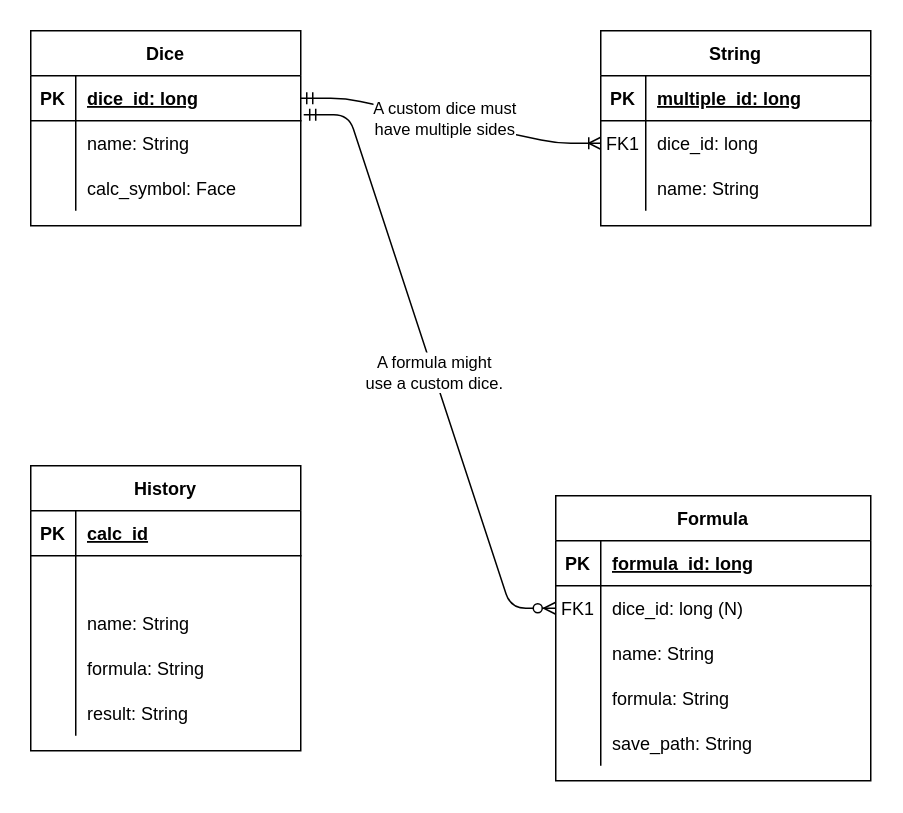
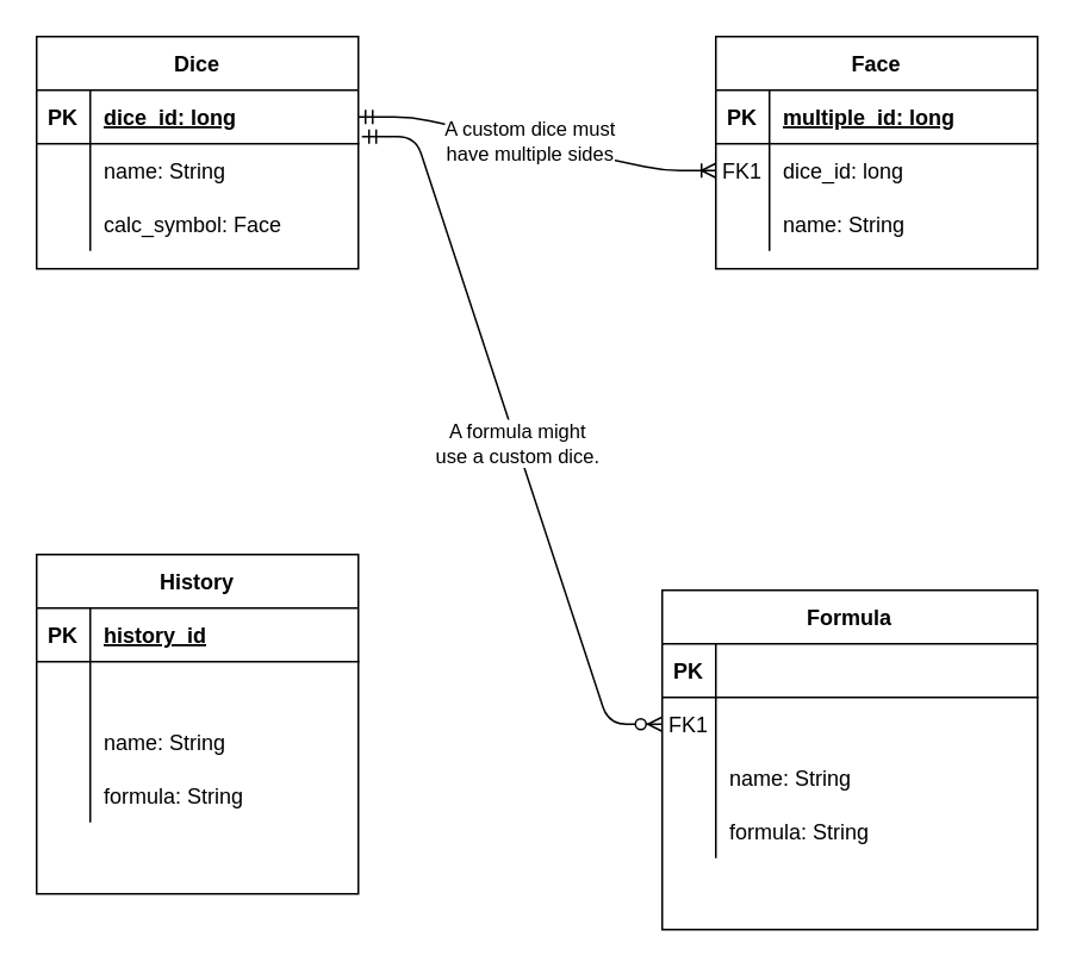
  <mxCell id="0" />
  <mxCell id="1" parent="0" />
  <mxCell id="2" value="Dice" style="shape=table;startSize=30;container=1;collapsible=1;childLayout=tableLayout;fixedRows=1;rowLines=0;fontStyle=1;align=center;resizeLast=1;" parent="1" vertex="1"><mxGeometry x="20" y="20" width="180" height="130" as="geometry" /></mxCell>
  <mxCell id="3" value="" style="shape=partialRectangle;collapsible=0;dropTarget=0;pointerEvents=0;fillColor=none;top=0;left=0;bottom=1;right=0;points=[[0,0.5],[1,0.5]];portConstraint=eastwest;" parent="2" vertex="1"><mxGeometry y="30" width="180" height="30" as="geometry" /></mxCell>
  <mxCell id="4" value="PK" style="shape=partialRectangle;connectable=0;fillColor=none;top=0;left=0;bottom=0;right=0;fontStyle=1;overflow=hidden;" parent="3" vertex="1"><mxGeometry width="30" height="30" as="geometry" /></mxCell>
  <mxCell id="5" value="dice_id: long" style="shape=partialRectangle;connectable=0;fillColor=none;top=0;left=0;bottom=0;right=0;align=left;spacingLeft=6;fontStyle=5;overflow=hidden;" parent="3" vertex="1"><mxGeometry x="30" width="150" height="30" as="geometry" /></mxCell>
  <mxCell id="6" value="" style="shape=partialRectangle;collapsible=0;dropTarget=0;pointerEvents=0;fillColor=none;top=0;left=0;bottom=0;right=0;points=[[0,0.5],[1,0.5]];portConstraint=eastwest;" parent="2" vertex="1"><mxGeometry y="60" width="180" height="30" as="geometry" /></mxCell>
  <mxCell id="7" value="" style="shape=partialRectangle;connectable=0;fillColor=none;top=0;left=0;bottom=0;right=0;editable=1;overflow=hidden;" parent="6" vertex="1"><mxGeometry width="30" height="30" as="geometry" /></mxCell>
  <mxCell id="8" value="name: String" style="shape=partialRectangle;connectable=0;fillColor=none;top=0;left=0;bottom=0;right=0;align=left;spacingLeft=6;overflow=hidden;" parent="6" vertex="1"><mxGeometry x="30" width="150" height="30" as="geometry" /></mxCell>
  <mxCell id="9" value="" style="shape=partialRectangle;collapsible=0;dropTarget=0;pointerEvents=0;fillColor=none;top=0;left=0;bottom=0;right=0;points=[[0,0.5],[1,0.5]];portConstraint=eastwest;" parent="2" vertex="1"><mxGeometry y="90" width="180" height="30" as="geometry" /></mxCell>
  <mxCell id="10" value="" style="shape=partialRectangle;connectable=0;fillColor=none;top=0;left=0;bottom=0;right=0;editable=1;overflow=hidden;" parent="9" vertex="1"><mxGeometry width="30" height="30" as="geometry" /></mxCell>
  <mxCell id="11" value="calc_symbol: Face" style="shape=partialRectangle;connectable=0;fillColor=none;top=0;left=0;bottom=0;right=0;align=left;spacingLeft=6;overflow=hidden;" parent="9" vertex="1"><mxGeometry x="30" width="150" height="30" as="geometry" /></mxCell>
  <mxCell id="12" value="Formula" style="shape=table;startSize=30;container=1;collapsible=1;childLayout=tableLayout;fixedRows=1;rowLines=0;fontStyle=1;align=center;resizeLast=1;" parent="1" vertex="1"><mxGeometry x="370" y="330" width="210" height="190" as="geometry" /></mxCell>
  <mxCell id="13" value="" style="shape=partialRectangle;collapsible=0;dropTarget=0;pointerEvents=0;fillColor=none;top=0;left=0;bottom=1;right=0;points=[[0,0.5],[1,0.5]];portConstraint=eastwest;" parent="12" vertex="1"><mxGeometry y="30" width="210" height="30" as="geometry" /></mxCell>
  <mxCell id="14" value="PK" style="shape=partialRectangle;connectable=0;fillColor=none;top=0;left=0;bottom=0;right=0;fontStyle=1;overflow=hidden;" parent="13" vertex="1"><mxGeometry width="30" height="30" as="geometry" /></mxCell>
- <mxCell id="15" value="formula_id: long" style="shape=partialRectangle;connectable=0;fillColor=none;top=0;left=0;bottom=0;right=0;align=left;spacingLeft=6;fontStyle=5;overflow=hidden;" parent="13" vertex="1"><mxGeometry x="30" width="180" height="30" as="geometry" /></mxCell>
  <mxCell id="16" value="" style="shape=partialRectangle;collapsible=0;dropTarget=0;pointerEvents=0;fillColor=none;top=0;left=0;bottom=0;right=0;points=[[0,0.5],[1,0.5]];portConstraint=eastwest;" parent="12" vertex="1"><mxGeometry y="60" width="210" height="30" as="geometry" /></mxCell>
  <mxCell id="17" value="FK1" style="shape=partialRectangle;connectable=0;fillColor=none;top=0;left=0;bottom=0;right=0;editable=1;overflow=hidden;" parent="16" vertex="1"><mxGeometry width="30" height="30" as="geometry" /></mxCell>
- <mxCell id="18" value="dice_id: long (N)" style="shape=partialRectangle;connectable=0;fillColor=none;top=0;left=0;bottom=0;right=0;align=left;spacingLeft=6;overflow=hidden;" parent="16" vertex="1"><mxGeometry x="30" width="180" height="30" as="geometry" /></mxCell>
  <mxCell id="19" value="" style="shape=partialRectangle;collapsible=0;dropTarget=0;pointerEvents=0;fillColor=none;top=0;left=0;bottom=0;right=0;points=[[0,0.5],[1,0.5]];portConstraint=eastwest;" parent="12" vertex="1"><mxGeometry y="90" width="210" height="30" as="geometry" /></mxCell>
  <mxCell id="20" value="" style="shape=partialRectangle;connectable=0;fillColor=none;top=0;left=0;bottom=0;right=0;editable=1;overflow=hidden;" parent="19" vertex="1"><mxGeometry width="30" height="30" as="geometry" /></mxCell>
  <mxCell id="21" value="name: String" style="shape=partialRectangle;connectable=0;fillColor=none;top=0;left=0;bottom=0;right=0;align=left;spacingLeft=6;overflow=hidden;" parent="19" vertex="1"><mxGeometry x="30" width="180" height="30" as="geometry" /></mxCell>
  <mxCell id="22" value="" style="shape=partialRectangle;collapsible=0;dropTarget=0;pointerEvents=0;fillColor=none;top=0;left=0;bottom=0;right=0;points=[[0,0.5],[1,0.5]];portConstraint=eastwest;" parent="12" vertex="1"><mxGeometry y="120" width="210" height="30" as="geometry" /></mxCell>
  <mxCell id="23" value="" style="shape=partialRectangle;connectable=0;fillColor=none;top=0;left=0;bottom=0;right=0;editable=1;overflow=hidden;" parent="22" vertex="1"><mxGeometry width="30" height="30" as="geometry" /></mxCell>
  <mxCell id="24" value="formula: String" style="shape=partialRectangle;connectable=0;fillColor=none;top=0;left=0;bottom=0;right=0;align=left;spacingLeft=6;overflow=hidden;" parent="22" vertex="1"><mxGeometry x="30" width="180" height="30" as="geometry" /></mxCell>
  <mxCell id="25" value="" style="shape=partialRectangle;collapsible=0;dropTarget=0;pointerEvents=0;fillColor=none;top=0;left=0;bottom=0;right=0;points=[[0,0.5],[1,0.5]];portConstraint=eastwest;" parent="12" vertex="1"><mxGeometry y="150" width="210" height="30" as="geometry" /></mxCell>
  <mxCell id="26" value="" style="shape=partialRectangle;connectable=0;fillColor=none;top=0;left=0;bottom=0;right=0;editable=1;overflow=hidden;" parent="25" vertex="1"><mxGeometry width="30" height="30" as="geometry" /></mxCell>
- <mxCell id="27" value="save_path: String" style="shape=partialRectangle;connectable=0;fillColor=none;top=0;left=0;bottom=0;right=0;align=left;spacingLeft=6;overflow=hidden;" parent="25" vertex="1"><mxGeometry x="30" width="180" height="30" as="geometry" /></mxCell>
- <mxCell id="28" value="String" style="shape=table;startSize=30;container=1;collapsible=1;childLayout=tableLayout;fixedRows=1;rowLines=0;fontStyle=1;align=center;resizeLast=1;" parent="1" vertex="1"><mxGeometry x="400" y="20" width="180" height="130" as="geometry" /></mxCell>
+ <mxCell id="28" value="Face" style="shape=table;startSize=30;container=1;collapsible=1;childLayout=tableLayout;fixedRows=1;rowLines=0;fontStyle=1;align=center;resizeLast=1;" parent="1" vertex="1"><mxGeometry x="400" y="20" width="180" height="130" as="geometry" /></mxCell>
  <mxCell id="29" value="" style="shape=partialRectangle;collapsible=0;dropTarget=0;pointerEvents=0;fillColor=none;top=0;left=0;bottom=1;right=0;points=[[0,0.5],[1,0.5]];portConstraint=eastwest;" parent="28" vertex="1"><mxGeometry y="30" width="180" height="30" as="geometry" /></mxCell>
  <mxCell id="30" value="PK" style="shape=partialRectangle;connectable=0;fillColor=none;top=0;left=0;bottom=0;right=0;fontStyle=1;overflow=hidden;" parent="29" vertex="1"><mxGeometry width="30" height="30" as="geometry" /></mxCell>
  <mxCell id="31" value="multiple_id: long" style="shape=partialRectangle;connectable=0;fillColor=none;top=0;left=0;bottom=0;right=0;align=left;spacingLeft=6;fontStyle=5;overflow=hidden;" parent="29" vertex="1"><mxGeometry x="30" width="150" height="30" as="geometry" /></mxCell>
  <mxCell id="32" value="" style="shape=partialRectangle;collapsible=0;dropTarget=0;pointerEvents=0;fillColor=none;top=0;left=0;bottom=0;right=0;points=[[0,0.5],[1,0.5]];portConstraint=eastwest;" parent="28" vertex="1"><mxGeometry y="60" width="180" height="30" as="geometry" /></mxCell>
  <mxCell id="33" value="FK1" style="shape=partialRectangle;connectable=0;fillColor=none;top=0;left=0;bottom=0;right=0;editable=1;overflow=hidden;" parent="32" vertex="1"><mxGeometry width="30" height="30" as="geometry" /></mxCell>
  <mxCell id="34" value="dice_id: long" style="shape=partialRectangle;connectable=0;fillColor=none;top=0;left=0;bottom=0;right=0;align=left;spacingLeft=6;overflow=hidden;" parent="32" vertex="1"><mxGeometry x="30" width="150" height="30" as="geometry" /></mxCell>
  <mxCell id="35" value="" style="shape=partialRectangle;collapsible=0;dropTarget=0;pointerEvents=0;fillColor=none;top=0;left=0;bottom=0;right=0;points=[[0,0.5],[1,0.5]];portConstraint=eastwest;" parent="28" vertex="1"><mxGeometry y="90" width="180" height="30" as="geometry" /></mxCell>
  <mxCell id="36" value="" style="shape=partialRectangle;connectable=0;fillColor=none;top=0;left=0;bottom=0;right=0;editable=1;overflow=hidden;" parent="35" vertex="1"><mxGeometry width="30" height="30" as="geometry" /></mxCell>
  <mxCell id="37" value="name: String" style="shape=partialRectangle;connectable=0;fillColor=none;top=0;left=0;bottom=0;right=0;align=left;spacingLeft=6;overflow=hidden;" parent="35" vertex="1"><mxGeometry x="30" width="150" height="30" as="geometry" /></mxCell>
  <mxCell id="38" value="" style="edgeStyle=entityRelationEdgeStyle;fontSize=12;html=1;endArrow=ERoneToMany;startArrow=ERmandOne;exitX=1;exitY=0.5;exitDx=0;exitDy=0;entryX=0;entryY=0.5;entryDx=0;entryDy=0;" parent="1" source="3" target="32" edge="1"><mxGeometry width="100" height="100" relative="1" as="geometry"><mxPoint x="220" y="340" as="sourcePoint" /><mxPoint x="320" y="240" as="targetPoint" /></mxGeometry></mxCell>
  <mxCell id="39" value="&lt;div&gt;A custom dice must&lt;/div&gt;&lt;div&gt;have multiple sides&lt;br&gt;&lt;/div&gt;" style="edgeLabel;html=1;align=center;verticalAlign=middle;resizable=0;points=[];" parent="38" vertex="1" connectable="0"><mxGeometry x="-0.05" y="1" relative="1" as="geometry"><mxPoint as="offset" /></mxGeometry></mxCell>
  <mxCell id="40" value="History" style="shape=table;startSize=30;container=1;collapsible=1;childLayout=tableLayout;fixedRows=1;rowLines=0;fontStyle=1;align=center;resizeLast=1;" parent="1" vertex="1"><mxGeometry x="20" y="310" width="180" height="190" as="geometry" /></mxCell>
  <mxCell id="41" value="" style="shape=partialRectangle;collapsible=0;dropTarget=0;pointerEvents=0;fillColor=none;top=0;left=0;bottom=1;right=0;points=[[0,0.5],[1,0.5]];portConstraint=eastwest;" parent="40" vertex="1"><mxGeometry y="30" width="180" height="30" as="geometry" /></mxCell>
  <mxCell id="42" value="PK" style="shape=partialRectangle;connectable=0;fillColor=none;top=0;left=0;bottom=0;right=0;fontStyle=1;overflow=hidden;" parent="41" vertex="1"><mxGeometry width="30" height="30" as="geometry" /></mxCell>
- <mxCell id="43" value="calc_id" style="shape=partialRectangle;connectable=0;fillColor=none;top=0;left=0;bottom=0;right=0;align=left;spacingLeft=6;fontStyle=5;overflow=hidden;" parent="41" vertex="1"><mxGeometry x="30" width="150" height="30" as="geometry" /></mxCell>
+ <mxCell id="43" value="history_id" style="shape=partialRectangle;connectable=0;fillColor=none;top=0;left=0;bottom=0;right=0;align=left;spacingLeft=6;fontStyle=5;overflow=hidden;" parent="41" vertex="1"><mxGeometry x="30" width="150" height="30" as="geometry" /></mxCell>
  <mxCell id="44" value="" style="shape=partialRectangle;collapsible=0;dropTarget=0;pointerEvents=0;fillColor=none;top=0;left=0;bottom=0;right=0;points=[[0,0.5],[1,0.5]];portConstraint=eastwest;" parent="40" vertex="1"><mxGeometry y="60" width="180" height="30" as="geometry" /></mxCell>
  <mxCell id="45" value="" style="shape=partialRectangle;connectable=0;fillColor=none;top=0;left=0;bottom=0;right=0;editable=1;overflow=hidden;" parent="44" vertex="1"><mxGeometry width="30" height="30" as="geometry" /></mxCell>
  <mxCell id="46" value="" style="shape=partialRectangle;collapsible=0;dropTarget=0;pointerEvents=0;fillColor=none;top=0;left=0;bottom=0;right=0;points=[[0,0.5],[1,0.5]];portConstraint=eastwest;" parent="40" vertex="1"><mxGeometry y="90" width="180" height="30" as="geometry" /></mxCell>
  <mxCell id="47" value="" style="shape=partialRectangle;connectable=0;fillColor=none;top=0;left=0;bottom=0;right=0;editable=1;overflow=hidden;" parent="46" vertex="1"><mxGeometry width="30" height="30" as="geometry" /></mxCell>
  <mxCell id="48" value="name: String" style="shape=partialRectangle;connectable=0;fillColor=none;top=0;left=0;bottom=0;right=0;align=left;spacingLeft=6;overflow=hidden;" parent="46" vertex="1"><mxGeometry x="30" width="150" height="30" as="geometry" /></mxCell>
  <mxCell id="49" value="" style="shape=partialRectangle;collapsible=0;dropTarget=0;pointerEvents=0;fillColor=none;top=0;left=0;bottom=0;right=0;points=[[0,0.5],[1,0.5]];portConstraint=eastwest;" parent="40" vertex="1"><mxGeometry y="120" width="180" height="30" as="geometry" /></mxCell>
  <mxCell id="50" value="" style="shape=partialRectangle;connectable=0;fillColor=none;top=0;left=0;bottom=0;right=0;editable=1;overflow=hidden;" parent="49" vertex="1"><mxGeometry width="30" height="30" as="geometry" /></mxCell>
  <mxCell id="51" value="formula: String" style="shape=partialRectangle;connectable=0;fillColor=none;top=0;left=0;bottom=0;right=0;align=left;spacingLeft=6;overflow=hidden;" parent="49" vertex="1"><mxGeometry x="30" width="150" height="30" as="geometry" /></mxCell>
  <mxCell id="52" value="" style="shape=partialRectangle;collapsible=0;dropTarget=0;pointerEvents=0;fillColor=none;top=0;left=0;bottom=0;right=0;points=[[0,0.5],[1,0.5]];portConstraint=eastwest;" parent="40" vertex="1"><mxGeometry y="150" width="180" height="30" as="geometry" /></mxCell>
  <mxCell id="53" value="" style="shape=partialRectangle;connectable=0;fillColor=none;top=0;left=0;bottom=0;right=0;editable=1;overflow=hidden;" parent="52" vertex="1"><mxGeometry width="30" height="30" as="geometry" /></mxCell>
- <mxCell id="54" value="result: String" style="shape=partialRectangle;connectable=0;fillColor=none;top=0;left=0;bottom=0;right=0;align=left;spacingLeft=6;overflow=hidden;" parent="52" vertex="1"><mxGeometry x="30" width="150" height="30" as="geometry" /></mxCell>
  <mxCell id="55" value="" style="edgeStyle=entityRelationEdgeStyle;fontSize=12;html=1;endArrow=ERzeroToMany;startArrow=ERmandOne;entryX=0;entryY=0.5;entryDx=0;entryDy=0;exitX=1.011;exitY=-0.133;exitDx=0;exitDy=0;exitPerimeter=0;" edge="1" parent="1" source="6" target="16"><mxGeometry width="100" height="100" relative="1" as="geometry"><mxPoint x="210" y="680" as="sourcePoint" /><mxPoint x="310" y="580" as="targetPoint" /></mxGeometry></mxCell>
  <mxCell id="56" value="&lt;div&gt;A formula might&lt;/div&gt;&lt;div&gt;use a custom dice.&lt;/div&gt;" style="edgeLabel;html=1;align=center;verticalAlign=middle;resizable=0;points=[];" vertex="1" connectable="0" parent="55"><mxGeometry x="0.038" relative="1" as="geometry"><mxPoint as="offset" /></mxGeometry></mxCell>
